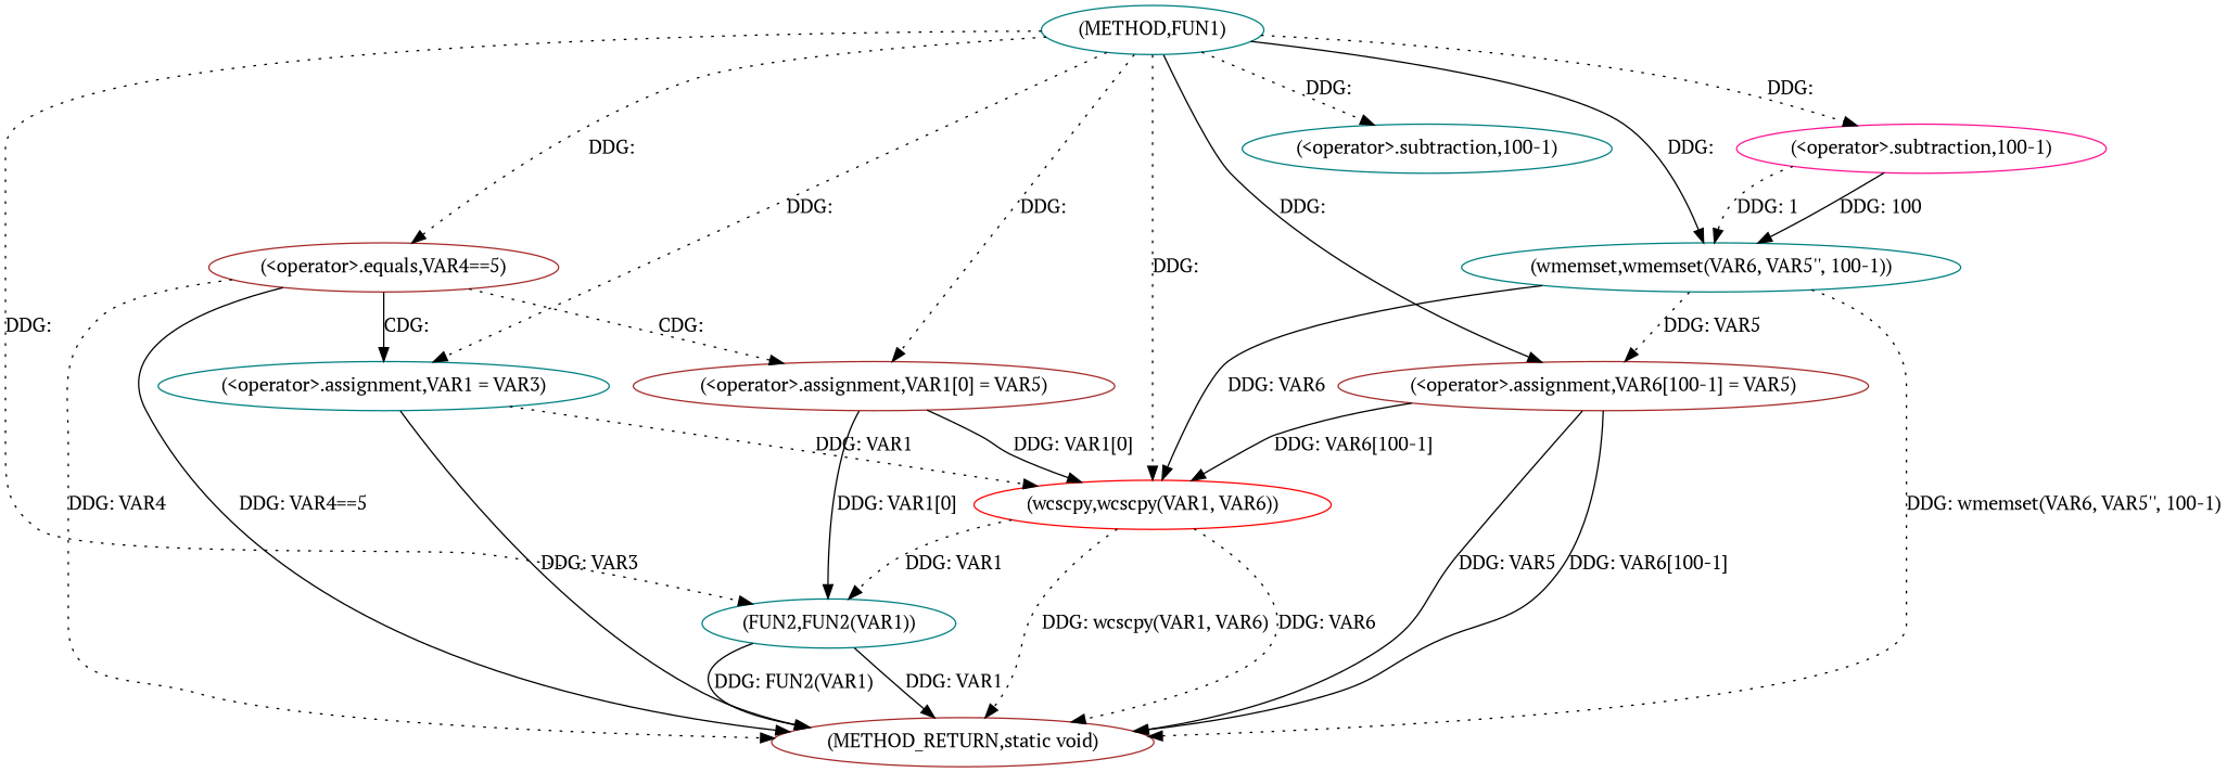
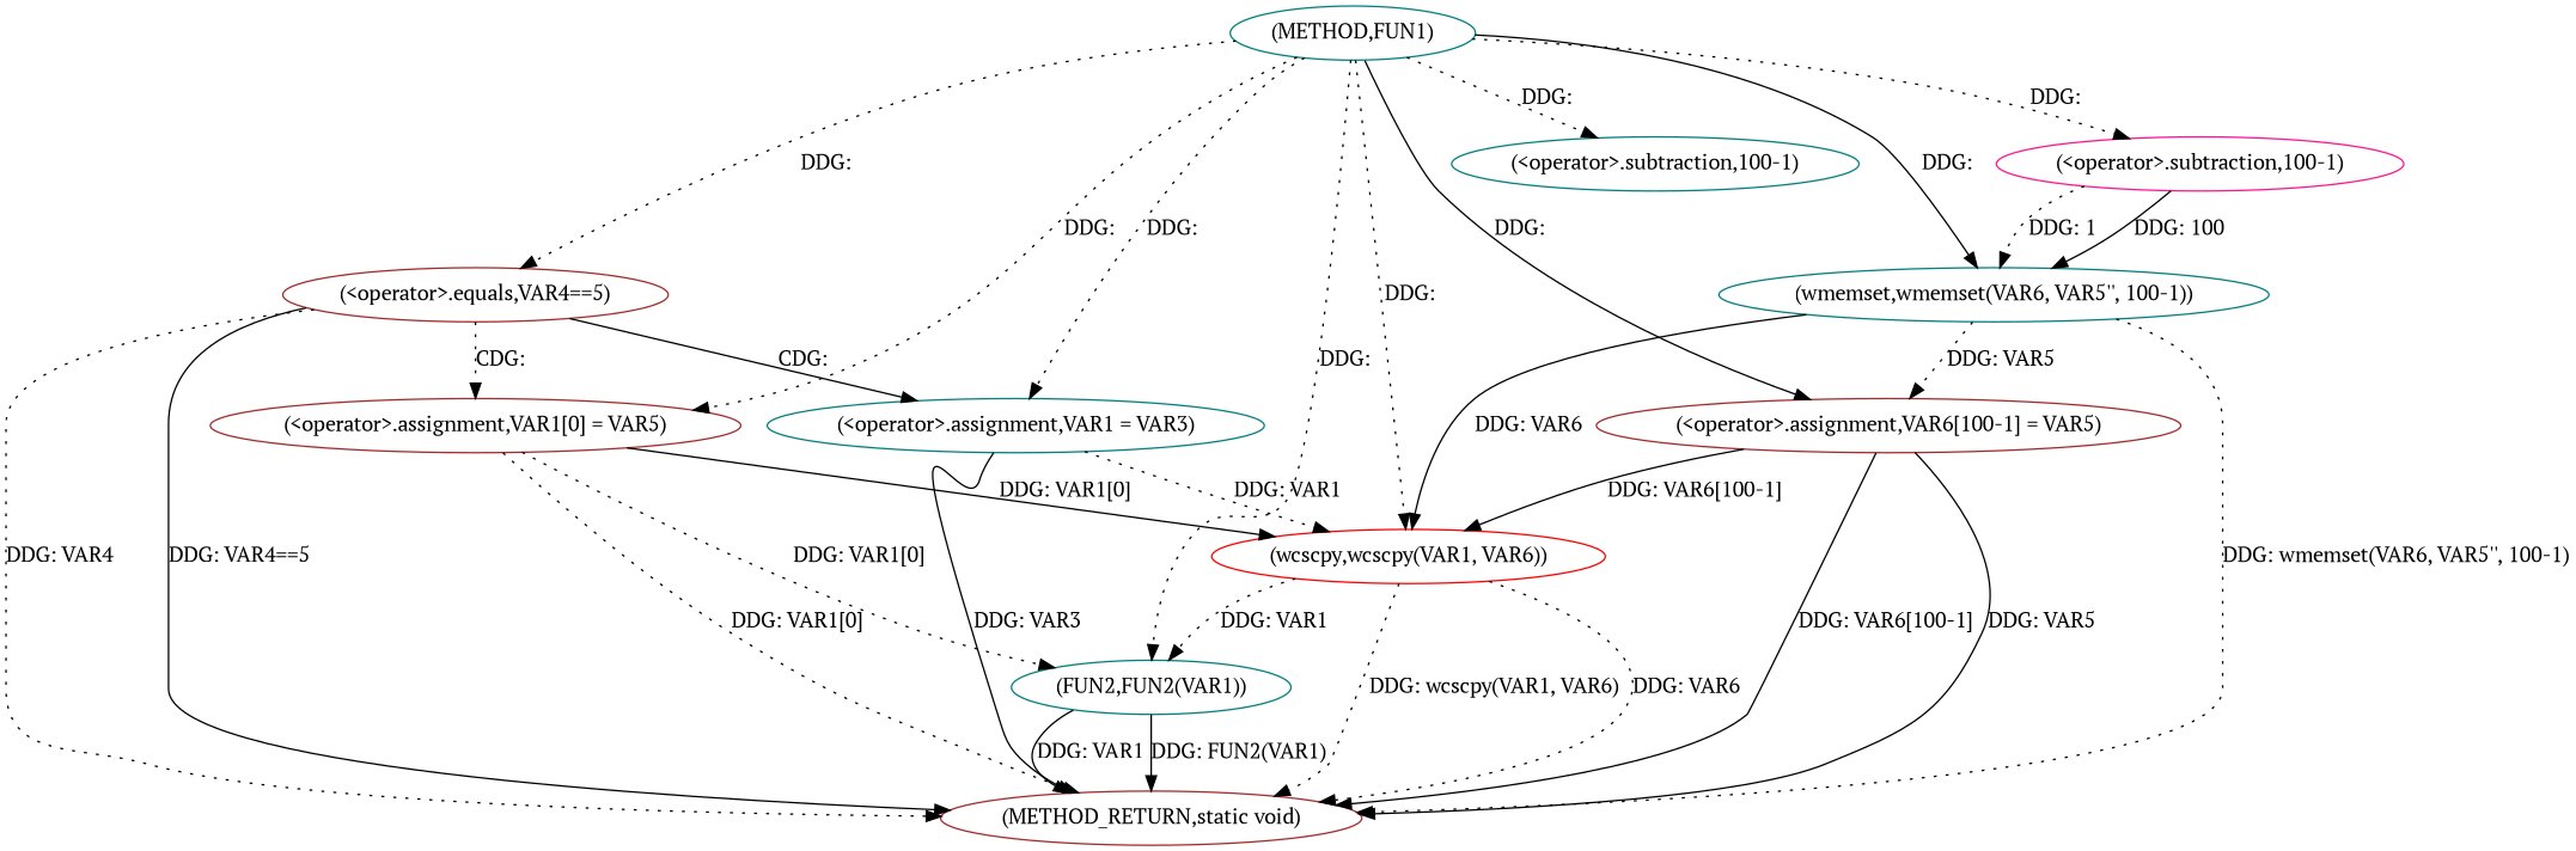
  digraph {
    fontname="PT Serif"
    node [color=teal fontname="PT Serif"]
    edge [fontname="PT Serif" style=dotted]
    n1 [label="(METHOD,FUN1)"]
    n2 [color=brown label="(<operator>.equals,VAR4==5)"]
    n3 [label="(<operator>.assignment,VAR1 = VAR3)"]
    n4 [color=brown label="(<operator>.assignment,VAR1[0] = VAR5)"]
    n5 [label="(wmemset,wmemset(VAR6, VAR5'', 100-1))"]
    n6 [color=deeppink label="(<operator>.subtraction,100-1)"]
    n7 [color=brown label="(<operator>.assignment,VAR6[100-1] = VAR5)"]
    n8 [label="(<operator>.subtraction,100-1)"]
    n9 [color=red label="(wcscpy,wcscpy(VAR1, VAR6))"]
    n10 [label="(FUN2,FUN2(VAR1))"]
    n11 [color=brown label="(METHOD_RETURN,static void)"]
    n1 -> n2 [label="DDG: "]
    n1 -> n3 [label="DDG: "]
    n1 -> n4 [label="DDG: "]
    n1 -> n5 [label="DDG: " style=solid]
    n1 -> n6 [label="DDG: "]
    n1 -> n7 [label="DDG: " style=solid]
    n1 -> n8 [label="DDG: "]
    n1 -> n9 [label="DDG: "]
    n1 -> n10 [label="DDG: "]
    n2 -> n3 [label="CDG: " style=solid]
    n2 -> n4 [label="CDG: "]
    n2 -> n11 [label="DDG: VAR4"]
    n2 -> n11 [label="DDG: VAR4==5" style=solid]
    n3 -> n9 [label="DDG: VAR1"]
    n3 -> n11 [label="DDG: VAR3" style=solid]
    n4 -> n9 [label="DDG: VAR1[0]" style=solid]
-   n4 -> n10 [label="DDG: VAR1[0]" style=solid]
+   n4 -> n10 [label="DDG: VAR1[0]"]
+   n4 -> n11 [label="DDG: VAR1[0]"]
    n5 -> n7 [label="DDG: VAR5"]
    n5 -> n9 [label="DDG: VAR6" style=solid]
    n5 -> n11 [label="DDG: wmemset(VAR6, VAR5'', 100-1)"]
    n6 -> n5 [label="DDG: 100" style=solid]
    n6 -> n5 [label="DDG: 1"]
    n7 -> n9 [label="DDG: VAR6[100-1]" style=solid]
    n7 -> n11 [label="DDG: VAR5" style=solid]
    n7 -> n11 [label="DDG: VAR6[100-1]" style=solid]
    n9 -> n10 [label="DDG: VAR1"]
    n9 -> n11 [label="DDG: wcscpy(VAR1, VAR6)"]
    n9 -> n11 [label="DDG: VAR6"]
    n10 -> n11 [label="DDG: FUN2(VAR1)" style=solid]
    n10 -> n11 [label="DDG: VAR1" style=solid]
  }
